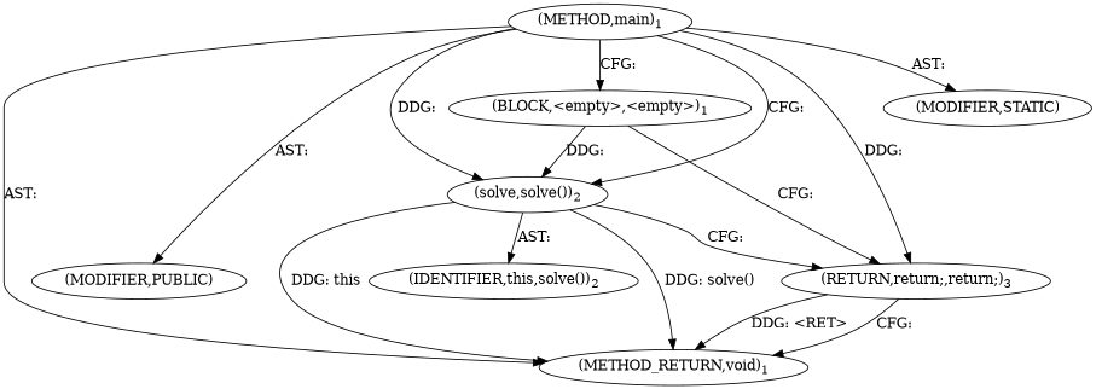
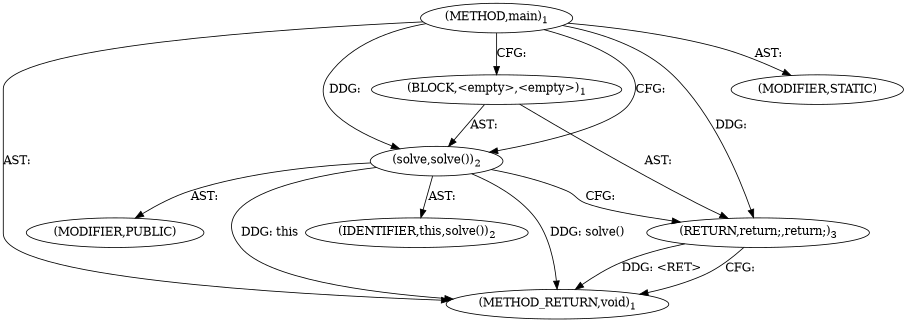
  digraph {
    n1 [label=<(METHOD,main)<SUB>1</SUB>>]
    n2 [label=<(BLOCK,&lt;empty&gt;,&lt;empty&gt;)<SUB>1</SUB>>]
    n3 [label=<(solve,solve())<SUB>2</SUB>>]
    n4 [label=<(RETURN,return;,return;)<SUB>3</SUB>>]
    n5 [label=<(MODIFIER,PUBLIC)>]
    n6 [label=<(MODIFIER,STATIC)>]
    n7 [label=<(METHOD_RETURN,void)<SUB>1</SUB>>]
    n8 [label=<(IDENTIFIER,this,solve())<SUB>2</SUB>>]
    n1 -> n2 [label="CFG: "]
    n1 -> n3 [label="CFG: "]
    n1 -> n3 [label="DDG: "]
    n1 -> n4 [label="DDG: "]
-   n1 -> n5 [label="AST: "]
+   n3 -> n5 [label="AST: "]
    n1 -> n6 [label="AST: "]
    n1 -> n7 [label="AST: "]
-   n2 -> n3 [label="DDG: "]
-   n2 -> n4 [label="CFG: "]
+   n2 -> n3 [label="AST: "]
+   n2 -> n4 [label="AST: "]
    n3 -> n4 [label="CFG: "]
    n3 -> n7 [label="DDG: solve()"]
    n3 -> n7 [label="DDG: this"]
    n3 -> n8 [label="AST: "]
    n4 -> n7 [label="CFG: "]
    n4 -> n7 [label="DDG: &lt;RET&gt;"]
  }
